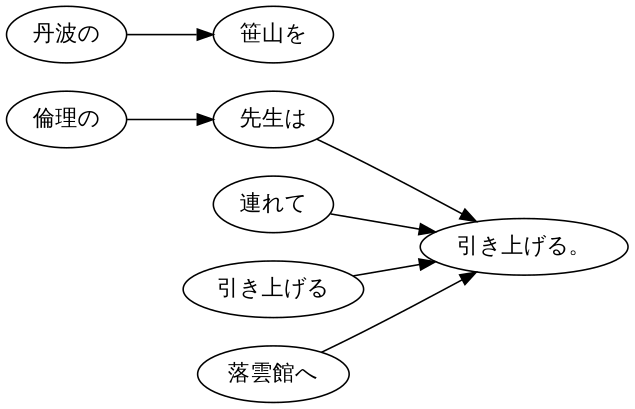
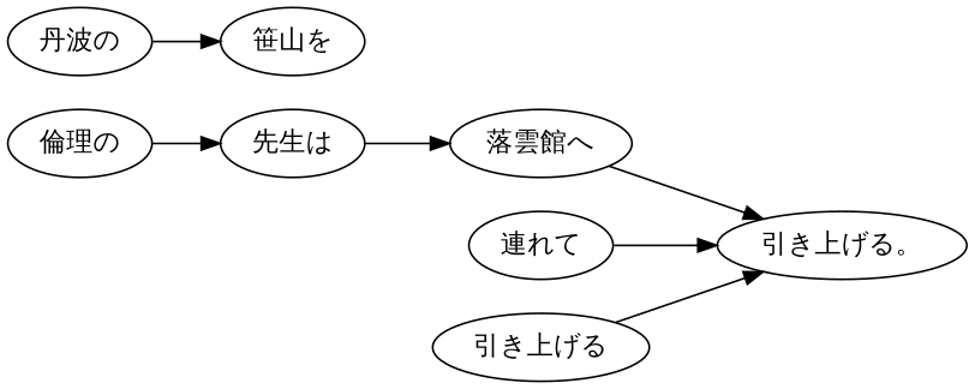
  digraph {
    rankdir=LR
    n1 [label="倫理の"]
    n2 [label="先生は"]
    n3 [label="引き上げる。"]
    n4 [label="丹波の"]
    n5 [label="笹山を"]
    n6 [label="連れて"]
    n7 [label="引き上げる"]
    n8 [label="落雲館へ"]
    n1 -> n2
-   n2 -> n3
+   n2 -> n8
    n4 -> n5
    n6 -> n3
    n7 -> n3
    n8 -> n3
  }
